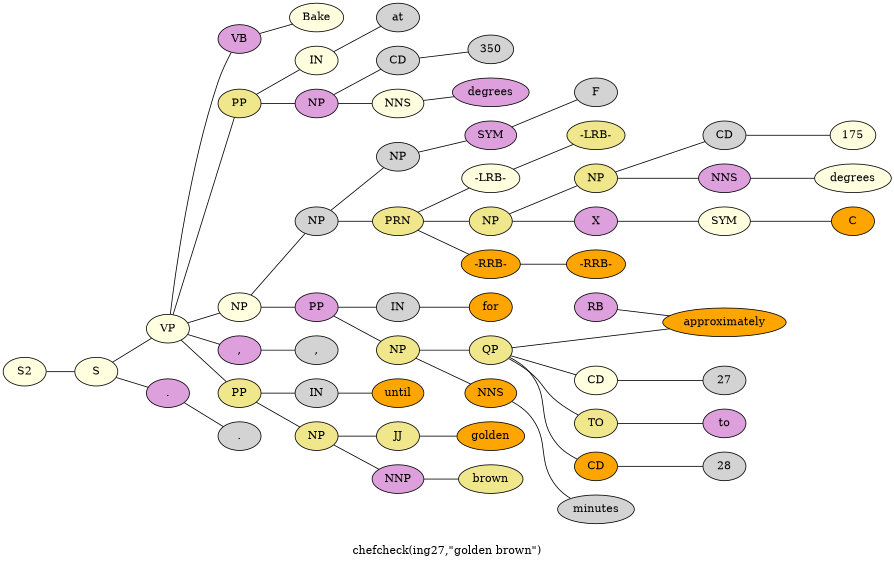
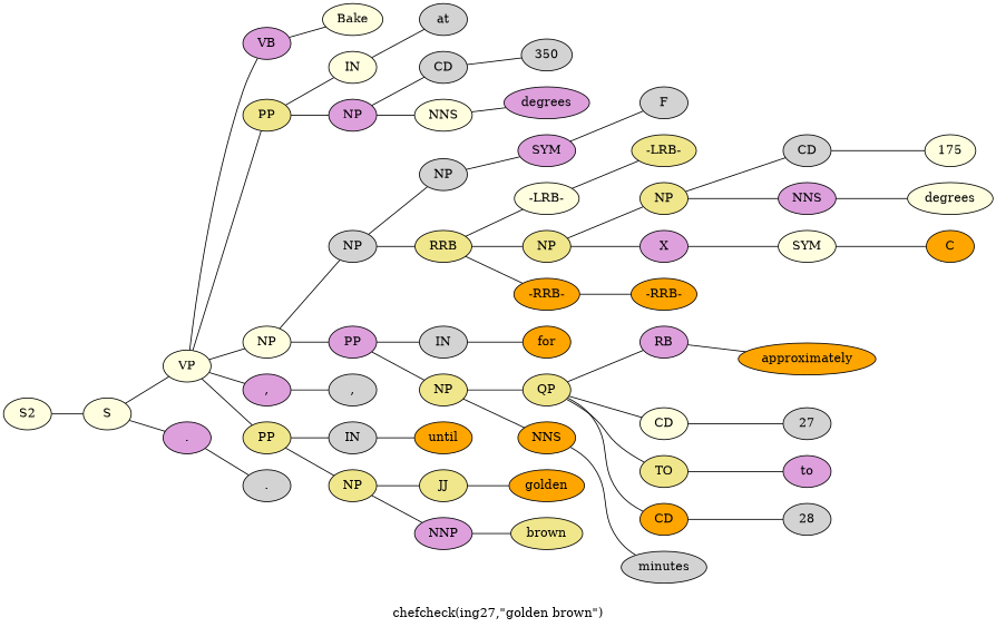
  graph {
    label="chefcheck(ing27,\"golden brown\")"
    rankdir=LR
    node [fillcolor=lightgrey style=filled]
    n1 [fillcolor=lightyellow label=S2]
    n2 [fillcolor=lightyellow label=S]
    n3 [fillcolor=lightyellow label=VP]
    n4 [fillcolor=plum label="."]
    n5 [fillcolor=plum label=VB]
    n6 [fillcolor=khaki label=PP]
    n7 [fillcolor=lightyellow label=NP]
    n8 [fillcolor=plum label=","]
    n9 [fillcolor=khaki label=PP]
    n10 [label="."]
    n11 [fillcolor=lightyellow label=Bake]
    n12 [fillcolor=lightyellow label=IN]
    n13 [fillcolor=plum label=NP]
    n14 [label=NP]
    n15 [fillcolor=plum label=PP]
    n16 [label=","]
    n17 [label=IN]
    n18 [fillcolor=khaki label=NP]
    n19 [label=at]
    n20 [label=CD]
    n21 [fillcolor=lightyellow label=NNS]
    n22 [label=350]
    n23 [fillcolor=plum label=degrees]
    n24 [label=NP]
-   n25 [fillcolor=khaki label=PRN]
+   n25 [fillcolor=khaki label=RRB]
    n26 [label=IN]
    n27 [fillcolor=khaki label=NP]
    n28 [fillcolor=plum label=SYM]
    n29 [fillcolor=lightyellow label="-LRB-"]
    n30 [fillcolor=khaki label=NP]
    n31 [fillcolor=orange label="-RRB-"]
    n32 [label=F]
    n33 [fillcolor=khaki label="-LRB-"]
    n34 [fillcolor=khaki label=NP]
    n35 [fillcolor=plum label=X]
    n36 [fillcolor=orange label="-RRB-"]
    n37 [label=CD]
    n38 [fillcolor=plum label=NNS]
    n39 [fillcolor=lightyellow label=SYM]
    n40 [fillcolor=lightyellow label=175]
    n41 [fillcolor=lightyellow label=degrees]
    n42 [fillcolor=orange label=C]
    n43 [fillcolor=orange label=for]
    n44 [fillcolor=khaki label=QP]
    n45 [fillcolor=orange label=NNS]
    n46 [fillcolor=plum label=RB]
    n47 [fillcolor=lightyellow label=CD]
    n48 [fillcolor=khaki label=TO]
    n49 [fillcolor=orange label=CD]
    n50 [label=minutes]
    n51 [fillcolor=orange label=approximately]
    n52 [label=27]
    n53 [fillcolor=plum label=to]
    n54 [label=28]
    n55 [fillcolor=orange label=until]
    n56 [fillcolor=khaki label=JJ]
    n57 [fillcolor=plum label=NNP]
    n58 [fillcolor=orange label=golden]
    n59 [fillcolor=khaki label=brown]
    n1 -- n2
    n2 -- n3
    n2 -- n4
    n3 -- n5
    n3 -- n6
    n3 -- n7
    n3 -- n8
    n3 -- n9
    n4 -- n10
    n5 -- n11
    n6 -- n12
    n6 -- n13
    n7 -- n14
    n7 -- n15
    n8 -- n16
    n9 -- n17
    n9 -- n18
    n12 -- n19
    n13 -- n20
    n13 -- n21
    n14 -- n24
    n14 -- n25
    n15 -- n26
    n15 -- n27
    n17 -- n55
    n18 -- n56
    n18 -- n57
    n20 -- n22
    n21 -- n23
    n24 -- n28
    n25 -- n29
    n25 -- n30
    n25 -- n31
    n26 -- n43
    n27 -- n44
    n27 -- n45
    n28 -- n32
    n29 -- n33
    n30 -- n34
    n30 -- n35
    n31 -- n36
    n34 -- n37
    n34 -- n38
    n35 -- n39
    n37 -- n40
    n38 -- n41
    n39 -- n42
-   n44 -- n51
+   n44 -- n46
    n44 -- n47
    n44 -- n48
    n44 -- n49
    n45 -- n50
    n46 -- n51
    n47 -- n52
    n48 -- n53
    n49 -- n54
    n56 -- n58
    n57 -- n59
  }
